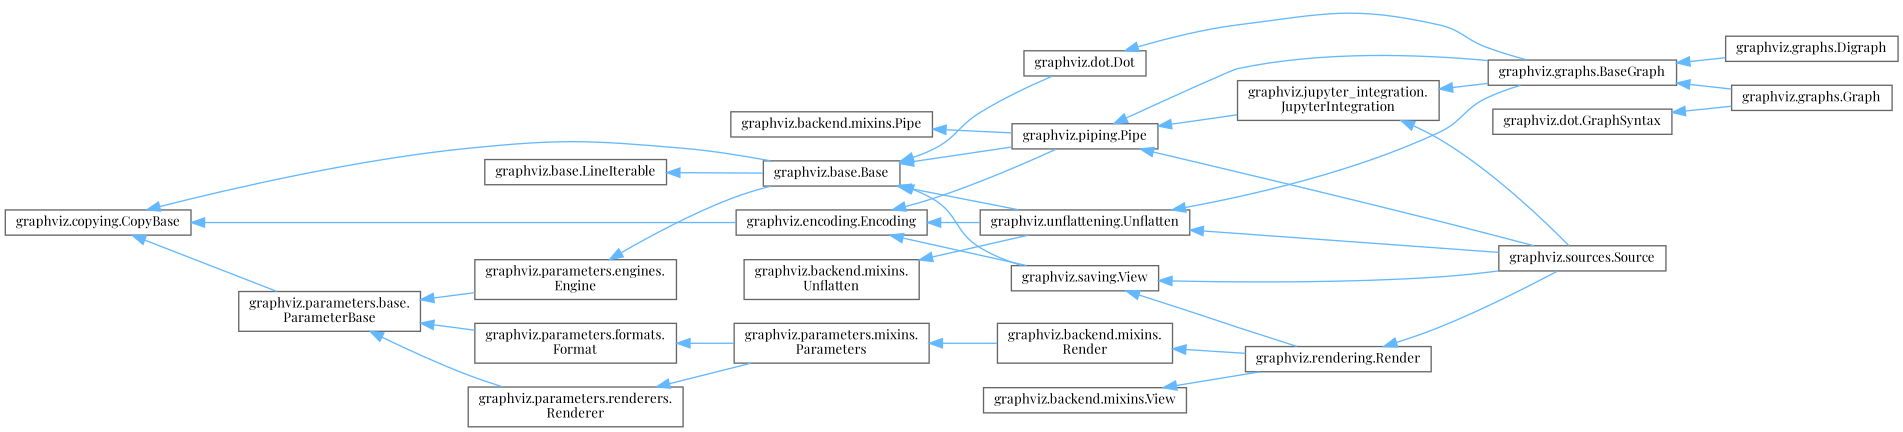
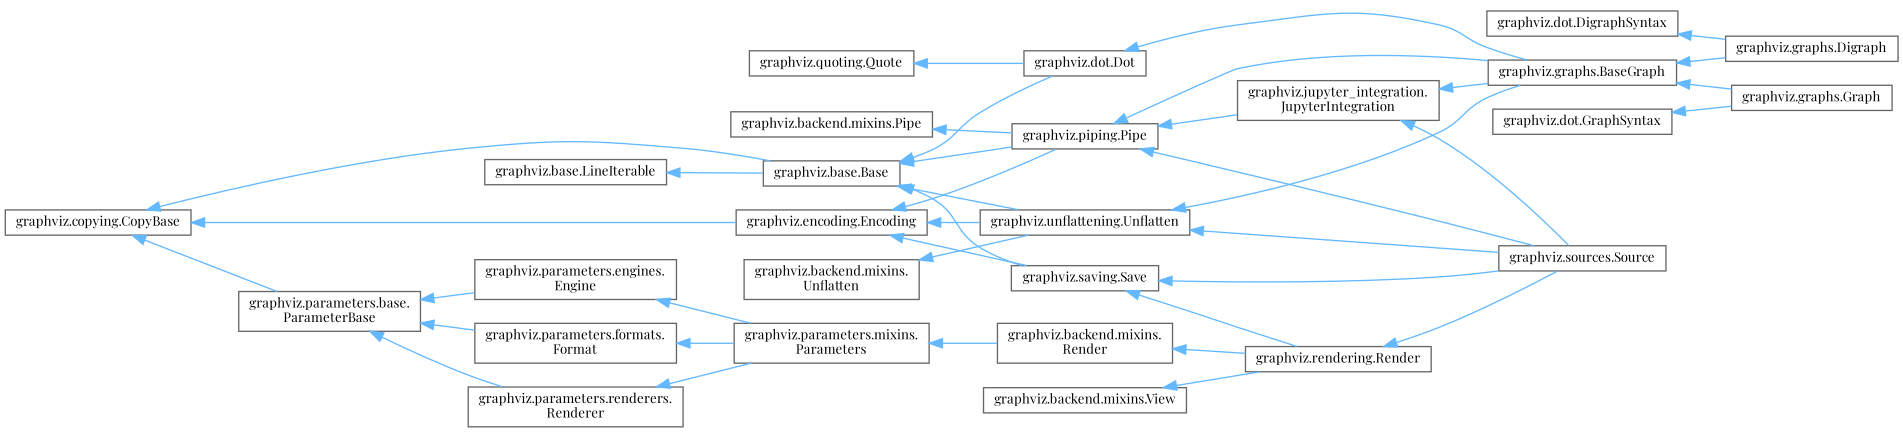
  digraph {
    fontname="Playfair Display"
    rankdir=LR
    node [color=grey40 fillcolor=white fontname="Playfair Display" fontsize=10 shape=box style=filled]
    edge [color=steelblue1 dir=back fontname="Playfair Display" fontsize=10 labelfontname=Helvetica labelfontsize=10 style=solid]
    n1 [height=0.2 label="graphviz.copying.CopyBase" width=0.4]
    n2 [height=0.2 label="graphviz.base.Base" width=0.4]
    n3 [height=0.2 label="graphviz.encoding.Encoding" width=0.4]
    n4 [height=0.2 label="graphviz.parameters.base.\lParameterBase" width=0.4]
    n5 [height=0.2 label="graphviz.dot.Dot" width=0.4]
    n6 [height=0.2 label="graphviz.piping.Pipe" width=0.4]
-   n7 [height=0.2 label="graphviz.saving.View" width=0.4]
+   n7 [height=0.2 label="graphviz.saving.Save" width=0.4]
    n8 [height=0.2 label="graphviz.unflattening.Unflatten" width=0.4]
    n9 [height=0.2 label="graphviz.parameters.engines.\lEngine" width=0.4]
    n10 [height=0.2 label="graphviz.parameters.formats.\lFormat" width=0.4]
    n11 [height=0.2 label="graphviz.parameters.renderers.\lRenderer" width=0.4]
    n12 [height=0.2 label="graphviz.graphs.BaseGraph" width=0.4]
    n13 [height=0.2 label="graphviz.jupyter_integration.\lJupyterIntegration" width=0.4]
    n14 [height=0.2 label="graphviz.sources.Source" width=0.4]
    n15 [height=0.2 label="graphviz.rendering.Render" width=0.4]
    n16 [height=0.2 label="graphviz.graphs.Digraph" width=0.4]
    n17 [height=0.2 label="graphviz.graphs.Graph" width=0.4]
    n18 [height=0.2 label="graphviz.parameters.mixins.\lParameters" width=0.4]
    n19 [height=0.2 label="graphviz.backend.mixins.\lRender" width=0.4]
    n20 [height=0.2 label="graphviz.backend.mixins.Pipe" width=0.4]
+   n21 [height=0.2 label="graphviz.dot.DigraphSyntax" width=0.4]
    n22 [height=0.2 label="graphviz.dot.GraphSyntax" width=0.4]
    n23 [height=0.2 label="graphviz.base.LineIterable" width=0.4]
+   n24 [height=0.2 label="graphviz.quoting.Quote" width=0.4]
    n25 [height=0.2 label="graphviz.backend.mixins.\lUnflatten" width=0.4]
    n26 [height=0.2 label="graphviz.backend.mixins.View" width=0.4]
    n1 -> n2
    n1 -> n3
    n1 -> n4
    n2 -> n5
    n2 -> n6
    n2 -> n7
    n2 -> n8
    n3 -> n6
    n3 -> n7
    n3 -> n8
    n4 -> n9
    n4 -> n10
    n4 -> n11
    n5 -> n12
    n6 -> n12
    n6 -> n13
    n6 -> n14
    n7 -> n14
    n7 -> n15
    n8 -> n12
    n8 -> n14
-   n9 -> n2
+   n9 -> n18
    n10 -> n18
    n11 -> n18
    n12 -> n16
    n12 -> n17
    n13 -> n12
    n13 -> n14
    n15 -> n14
    n18 -> n19
    n19 -> n15
    n20 -> n6
+   n21 -> n16
    n22 -> n17
    n23 -> n2
+   n24 -> n5
    n25 -> n8
    n26 -> n15
  }
